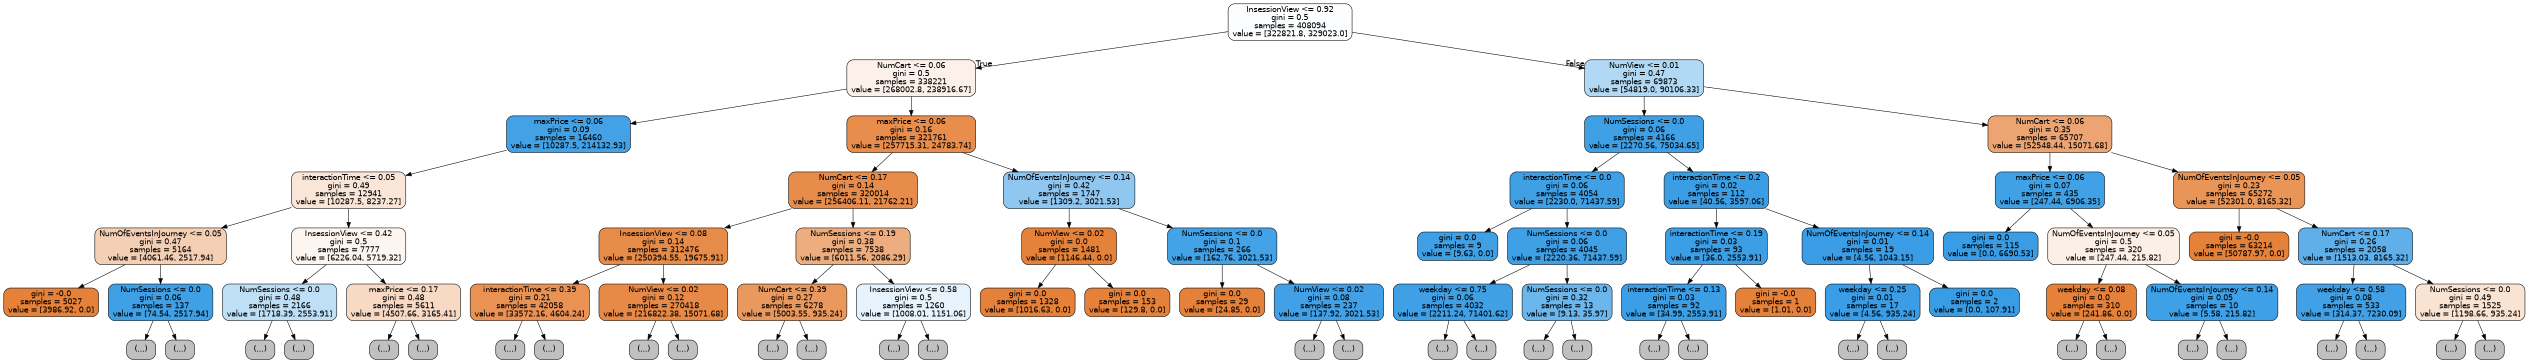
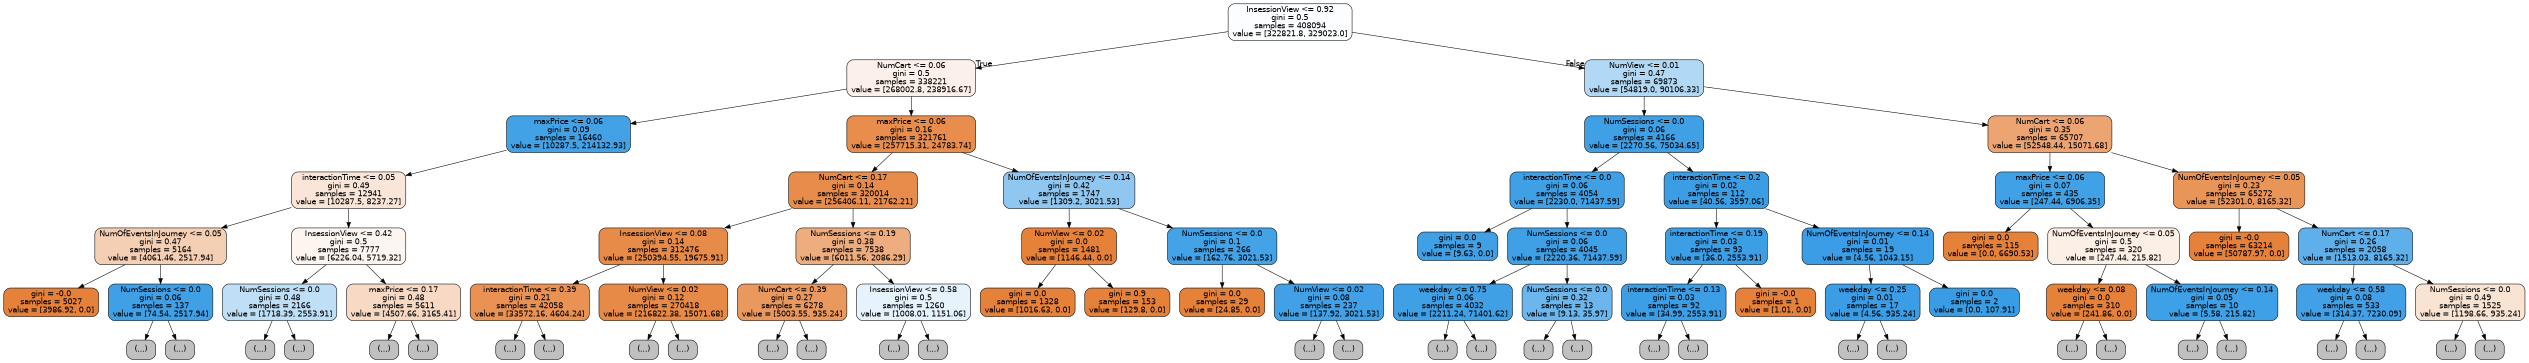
  digraph {
    node [color=black fillcolor="#C0C0C0" fontname=helvetica shape=box style="filled, rounded"]
    edge [fontname=helvetica]
    n1 [fillcolor="#fbfdff" label="InsessionView <= 0.92\ngini = 0.5\nsamples = 408094\nvalue = [322821.8, 329023.0]"]
    n2 [fillcolor="#fcf1ea" label="NumCart <= 0.06\ngini = 0.5\nsamples = 338221\nvalue = [268002.8, 238916.67]"]
    n3 [fillcolor="#b1d9f5" label="NumView <= 0.01\ngini = 0.47\nsamples = 69873\nvalue = [54819.0, 90106.33]"]
    n4 [fillcolor="#43a2e6" label="maxPrice <= 0.06\ngini = 0.09\nsamples = 16460\nvalue = [10287.5, 214132.93]"]
    n5 [fillcolor="#e88d4c" label="maxPrice <= 0.06\ngini = 0.16\nsamples = 321761\nvalue = [257715.31, 24783.74]"]
    n6 [fillcolor="#3fa0e6" label="NumSessions <= 0.0\ngini = 0.06\nsamples = 4166\nvalue = [2270.56, 75034.65]"]
    n7 [fillcolor="#eca572" label="NumCart <= 0.06\ngini = 0.35\nsamples = 65707\nvalue = [52548.44, 15071.68]"]
    n8 [fillcolor="#fae6d8" label="interactionTime <= 0.05\ngini = 0.49\nsamples = 12941\nvalue = [10287.5, 8237.27]"]
    n9 [fillcolor="#e78c4a" label="NumCart <= 0.17\ngini = 0.14\nsamples = 320014\nvalue = [256406.11, 21762.21]"]
    n10 [fillcolor="#8fc7f0" label="NumOfEventsInJourney <= 0.14\ngini = 0.42\nsamples = 1747\nvalue = [1309.2, 3021.53]"]
    n11 [fillcolor="#f5cfb4" label="NumOfEventsInJourney <= 0.05\ngini = 0.47\nsamples = 5164\nvalue = [4061.46, 2517.94]"]
    n12 [fillcolor="#fdf5ef" label="InsessionView <= 0.42\ngini = 0.5\nsamples = 7777\nvalue = [6226.04, 5719.32]"]
    n13 [fillcolor="#e58139" label="gini = -0.0\nsamples = 5027\nvalue = [3986.92, 0.0]"]
    n14 [fillcolor="#3fa0e6" label="NumSessions <= 0.0\ngini = 0.06\nsamples = 137\nvalue = [74.54, 2517.94]"]
    n15 [fillcolor="#bedff6" label="NumSessions <= 0.0\ngini = 0.48\nsamples = 2166\nvalue = [1718.39, 2553.91]"]
    n16 [fillcolor="#f7d9c4" label="maxPrice <= 0.17\ngini = 0.48\nsamples = 5611\nvalue = [4507.66, 3165.41]"]
    n17 [label="(...)"]
    n18 [label="(...)"]
    n19 [label="(...)"]
    n20 [label="(...)"]
    n21 [label="(...)"]
    n22 [label="(...)"]
    n23 [fillcolor="#e78b49" label="InsessionView <= 0.08\ngini = 0.14\nsamples = 312476\nvalue = [250394.55, 19675.91]"]
    n24 [fillcolor="#eead7e" label="NumSessions <= 0.19\ngini = 0.38\nsamples = 7538\nvalue = [6011.56, 2086.29]"]
    n25 [fillcolor="#e58139" label="NumView <= 0.02\ngini = 0.0\nsamples = 1481\nvalue = [1146.44, 0.0]"]
    n26 [fillcolor="#44a2e6" label="NumSessions <= 0.0\ngini = 0.1\nsamples = 266\nvalue = [162.76, 3021.53]"]
    n27 [fillcolor="#e99254" label="interactionTime <= 0.39\ngini = 0.21\nsamples = 42058\nvalue = [33572.16, 4604.24]"]
    n28 [fillcolor="#e78a47" label="NumView <= 0.02\ngini = 0.12\nsamples = 270418\nvalue = [216822.38, 15071.68]"]
    n29 [fillcolor="#ea995e" label="NumCart <= 0.39\ngini = 0.27\nsamples = 6278\nvalue = [5003.55, 935.24]"]
    n30 [fillcolor="#e6f3fc" label="InsessionView <= 0.58\ngini = 0.5\nsamples = 1260\nvalue = [1008.01, 1151.06]"]
    n31 [label="(...)"]
    n32 [label="(...)"]
    n33 [label="(...)"]
    n34 [label="(...)"]
    n35 [label="(...)"]
    n36 [label="(...)"]
    n37 [label="(...)"]
    n38 [label="(...)"]
    n39 [fillcolor="#e58139" label="gini = 0.0\nsamples = 1328\nvalue = [1016.63, 0.0]"]
-   n40 [fillcolor="#e58139" label="gini = 0.0\nsamples = 153\nvalue = [129.8, 0.0]"]
+   n40 [fillcolor="#e58139" label="gini = 0.9\nsamples = 153\nvalue = [129.8, 0.0]"]
    n41 [fillcolor="#e58139" label="gini = 0.0\nsamples = 29\nvalue = [24.85, 0.0]"]
    n42 [fillcolor="#42a1e6" label="NumView <= 0.02\ngini = 0.08\nsamples = 237\nvalue = [137.92, 3021.53]"]
    n43 [label="(...)"]
    n44 [label="(...)"]
    n45 [fillcolor="#3fa0e6" label="interactionTime <= 0.0\ngini = 0.06\nsamples = 4054\nvalue = [2230.0, 71437.59]"]
    n46 [fillcolor="#3b9ee5" label="interactionTime <= 0.2\ngini = 0.02\nsamples = 112\nvalue = [40.56, 3597.06]"]
    n47 [fillcolor="#40a1e6" label="maxPrice <= 0.06\ngini = 0.07\nsamples = 435\nvalue = [247.44, 6906.35]"]
    n48 [fillcolor="#e99558" label="NumOfEventsInJourney <= 0.05\ngini = 0.23\nsamples = 65272\nvalue = [52301.0, 8165.32]"]
    n49 [fillcolor="#3fa0e6" label="gini = 0.0\nsamples = 9\nvalue = [9.63, 0.0]"]
    n50 [fillcolor="#3fa0e6" label="NumSessions <= 0.0\ngini = 0.06\nsamples = 4045\nvalue = [2220.36, 71437.59]"]
    n51 [fillcolor="#3c9ee5" label="interactionTime <= 0.19\ngini = 0.03\nsamples = 93\nvalue = [36.0, 2553.91]"]
    n52 [fillcolor="#3a9de5" label="NumOfEventsInJourney <= 0.14\ngini = 0.01\nsamples = 19\nvalue = [4.56, 1043.15]"]
    n53 [fillcolor="#3fa0e6" label="weekday <= 0.75\ngini = 0.06\nsamples = 4032\nvalue = [2211.24, 71401.62]"]
    n54 [fillcolor="#6bb6ec" label="NumSessions <= 0.0\ngini = 0.32\nsamples = 13\nvalue = [9.13, 35.97]"]
    n55 [label="(...)"]
    n56 [label="(...)"]
    n57 [label="(...)"]
    n58 [label="(...)"]
    n59 [fillcolor="#3c9ee5" label="interactionTime <= 0.13\ngini = 0.03\nsamples = 92\nvalue = [34.99, 2553.91]"]
    n60 [fillcolor="#e58139" label="gini = -0.0\nsamples = 1\nvalue = [1.01, 0.0]"]
    n61 [fillcolor="#3a9de5" label="weekday <= 0.25\ngini = 0.01\nsamples = 17\nvalue = [4.56, 935.24]"]
    n62 [fillcolor="#399de5" label="gini = 0.0\nsamples = 2\nvalue = [0.0, 107.91]"]
    n63 [label="(...)"]
    n64 [label="(...)"]
    n65 [label="(...)"]
    n66 [label="(...)"]
-   n67 [fillcolor="#399de5" label="gini = 0.0\nsamples = 115\nvalue = [0.0, 6690.53]"]
+   n67 [fillcolor="#e58139" label="gini = 0.0\nsamples = 115\nvalue = [0.0, 6690.53]"]
    n68 [fillcolor="#fcefe6" label="NumOfEventsInJourney <= 0.05\ngini = 0.5\nsamples = 320\nvalue = [247.44, 215.82]"]
    n69 [fillcolor="#e58139" label="gini = -0.0\nsamples = 63214\nvalue = [50787.97, 0.0]"]
    n70 [fillcolor="#5eafea" label="NumCart <= 0.17\ngini = 0.26\nsamples = 2058\nvalue = [1513.03, 8165.32]"]
    n71 [fillcolor="#e58139" label="weekday <= 0.08\ngini = 0.0\nsamples = 310\nvalue = [241.86, 0.0]"]
    n72 [fillcolor="#3ea0e6" label="NumOfEventsInJourney <= 0.14\ngini = 0.05\nsamples = 10\nvalue = [5.58, 215.82]"]
    n73 [label="(...)"]
    n74 [label="(...)"]
    n75 [label="(...)"]
    n76 [label="(...)"]
    n77 [fillcolor="#42a1e6" label="weekday <= 0.58\ngini = 0.08\nsamples = 533\nvalue = [314.37, 7230.09]"]
    n78 [fillcolor="#f9e3d3" label="NumSessions <= 0.0\ngini = 0.49\nsamples = 1525\nvalue = [1198.66, 935.24]"]
    n79 [label="(...)"]
    n80 [label="(...)"]
    n81 [label="(...)"]
    n82 [label="(...)"]
    n1 -> n2 [headlabel=True labelangle=45 labeldistance=2.5]
    n1 -> n3 [headlabel=False labelangle=-45 labeldistance=2.5]
    n2 -> n4
    n2 -> n5
    n3 -> n6
    n3 -> n7
    n4 -> n8
    n5 -> n9
    n5 -> n10
    n6 -> n45
    n6 -> n46
    n7 -> n47
    n7 -> n48
    n8 -> n11
    n8 -> n12
    n9 -> n23
    n9 -> n24
    n10 -> n25
    n10 -> n26
    n11 -> n13
    n11 -> n14
    n12 -> n15
    n12 -> n16
    n14 -> n17
    n14 -> n18
    n15 -> n19
    n15 -> n20
    n16 -> n21
    n16 -> n22
    n23 -> n27
    n23 -> n28
    n24 -> n29
    n24 -> n30
    n25 -> n39
    n25 -> n40
    n26 -> n41
    n26 -> n42
    n27 -> n31
    n27 -> n32
    n28 -> n33
    n28 -> n34
    n29 -> n35
    n29 -> n36
    n30 -> n37
    n30 -> n38
    n42 -> n43
    n42 -> n44
    n45 -> n49
    n45 -> n50
    n46 -> n51
    n46 -> n52
    n47 -> n67
    n47 -> n68
    n48 -> n69
    n48 -> n70
    n50 -> n53
    n50 -> n54
    n51 -> n59
    n51 -> n60
    n52 -> n61
    n52 -> n62
    n53 -> n55
    n53 -> n56
    n54 -> n57
    n54 -> n58
    n59 -> n63
    n59 -> n64
    n61 -> n65
    n61 -> n66
    n68 -> n71
    n68 -> n72
    n70 -> n77
    n70 -> n78
    n71 -> n73
    n71 -> n74
    n72 -> n75
    n72 -> n76
    n77 -> n79
    n77 -> n80
    n78 -> n81
    n78 -> n82
  }
